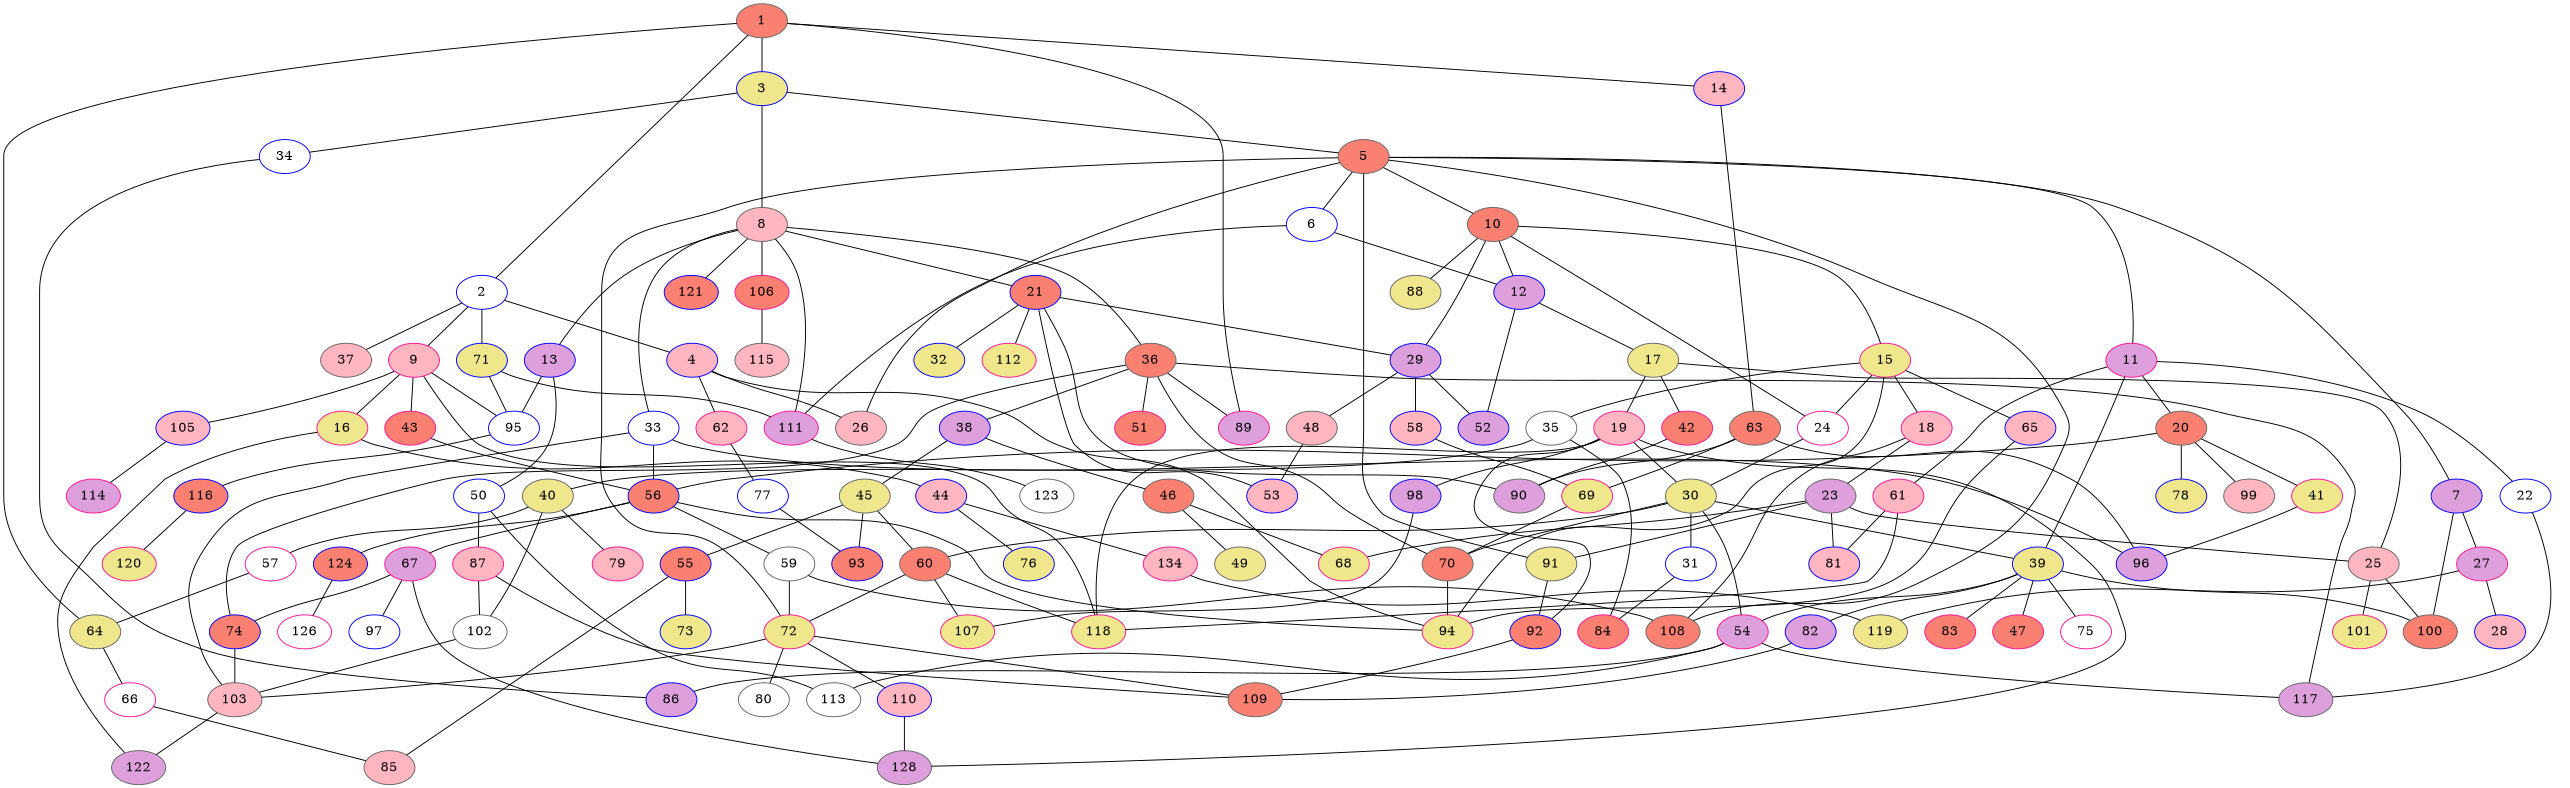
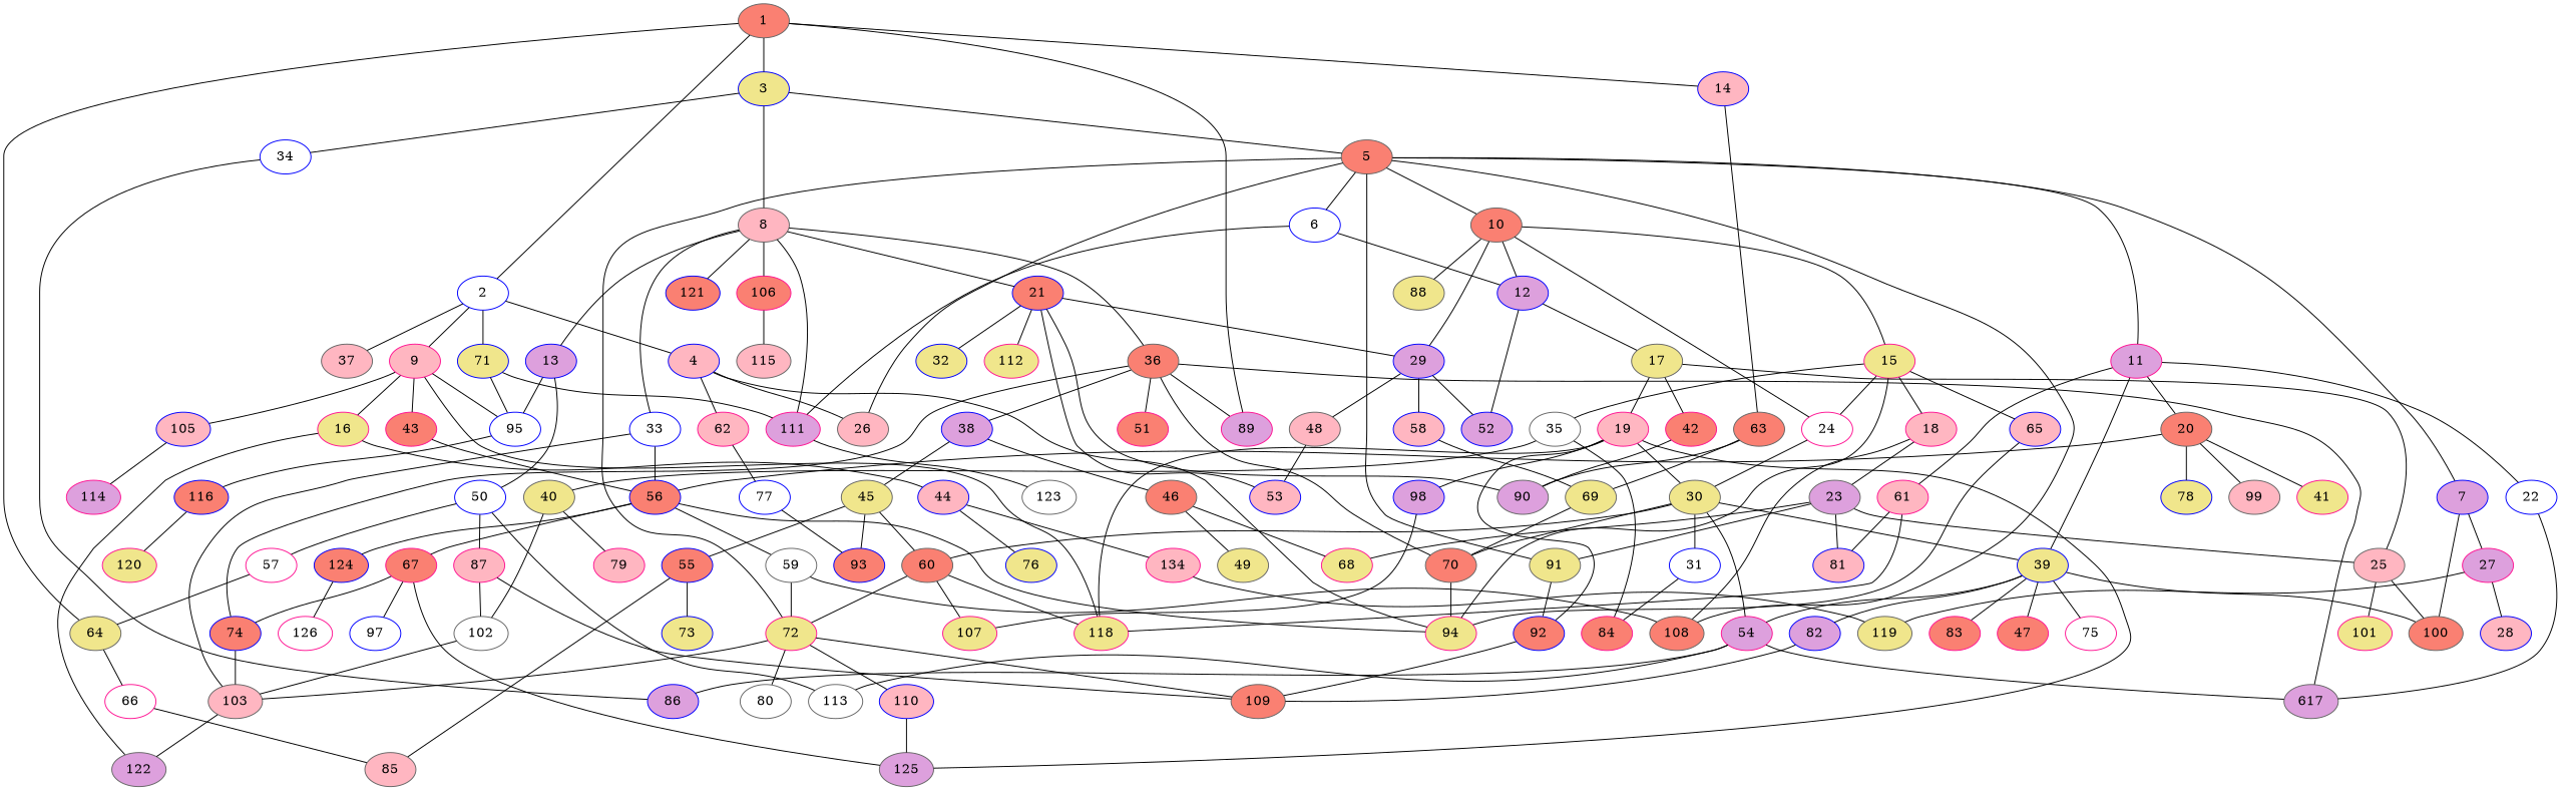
  graph {
    node [color=blue fillcolor=salmon style=filled]
    1 [color=gray40]
    2 [fillcolor=white]
    3 [fillcolor=khaki]
    14 [fillcolor=lightpink]
    64 [color=gray40 fillcolor=khaki]
    89 [color=deeppink fillcolor=plum]
    4 [fillcolor=lightpink]
    9 [color=deeppink fillcolor=lightpink]
    37 [color=gray40 fillcolor=lightpink]
    71 [fillcolor=khaki]
    5 [color=gray40]
    8 [color=gray40 fillcolor=lightpink]
    34 [fillcolor=white]
    63 [color=gray40]
    66 [color=deeppink fillcolor=white]
    26 [color=gray40 fillcolor=lightpink]
    62 [color=deeppink fillcolor=lightpink]
    94 [color=deeppink fillcolor=khaki]
    16 [color=deeppink fillcolor=khaki]
    43 [color=deeppink]
    95 [fillcolor=white]
    105 [fillcolor=lightpink]
    118 [color=deeppink fillcolor=khaki]
    111 [color=deeppink fillcolor=plum]
    6 [fillcolor=white]
    7 [fillcolor=plum]
    10 [color=gray40]
    11 [color=deeppink fillcolor=plum]
    72 [color=deeppink fillcolor=khaki]
    91 [color=gray40 fillcolor=khaki]
    108 [color=gray40]
    13 [fillcolor=plum]
    21
    33 [fillcolor=white]
    36 [color=gray40]
    106 [color=deeppink]
    121
    86 [fillcolor=plum]
    77 [fillcolor=white]
    12 [fillcolor=plum]
    27 [color=deeppink fillcolor=plum]
    100 [color=gray40]
    15 [color=deeppink fillcolor=khaki]
    24 [color=deeppink fillcolor=white]
    29 [fillcolor=plum]
    88 [color=gray40 fillcolor=khaki]
    20 [color=gray40]
    22 [fillcolor=white]
    39 [fillcolor=khaki]
    61 [color=deeppink fillcolor=lightpink]
    103 [color=gray40 fillcolor=lightpink]
    80 [color=gray40 fillcolor=white]
    109 [color=gray40]
    110 [fillcolor=lightpink]
    92
    17 [color=gray40 fillcolor=khaki]
    52 [fillcolor=plum]
    123 [color=gray40 fillcolor=white]
    28 [fillcolor=lightpink]
    119 [color=gray40 fillcolor=khaki]
    50 [fillcolor=white]
    32 [fillcolor=khaki]
    53 [fillcolor=lightpink]
    90 [color=gray40 fillcolor=plum]
    112 [color=deeppink fillcolor=khaki]
    56
-   96 [fillcolor=plum]
-   117 [color=gray40 fillcolor=plum]
+   117 [color=gray40 fillcolor=plum label=617]
    70 [color=gray40]
    38 [fillcolor=plum]
    51 [color=deeppink]
    74
    115 [color=gray40 fillcolor=lightpink]
    44 [fillcolor=lightpink]
    122 [color=gray40 fillcolor=plum]
    116
    114 [color=deeppink fillcolor=plum]
    18 [color=deeppink fillcolor=lightpink]
    35 [color=gray40 fillcolor=white]
    65 [fillcolor=lightpink]
    30 [color=gray40 fillcolor=khaki]
    48 [color=gray40 fillcolor=lightpink]
    58 [fillcolor=lightpink]
    41 [color=deeppink fillcolor=khaki]
    78 [fillcolor=khaki]
    99 [color=gray40 fillcolor=lightpink]
    54 [color=deeppink fillcolor=plum]
    47 [color=deeppink]
    75 [color=deeppink fillcolor=white]
    82 [fillcolor=plum]
    83 [color=deeppink]
    81 [fillcolor=lightpink]
    19 [color=deeppink fillcolor=lightpink]
    25 [color=gray40 fillcolor=lightpink]
    42 [color=deeppink]
    87 [color=deeppink fillcolor=lightpink]
    113 [color=gray40 fillcolor=white]
-   69 [color=deeppink fillcolor=khaki]
+   69 [color=gray40 fillcolor=khaki]
    23 [color=gray40 fillcolor=plum]
    84 [color=deeppink]
    40 [color=gray40 fillcolor=khaki]
    76 [fillcolor=khaki]
    n103 [color=deeppink fillcolor=lightpink label=134]
    98 [fillcolor=plum]
-   125 [color=gray40 fillcolor=plum label=128]
+   125 [color=gray40 fillcolor=plum]
    101 [color=deeppink fillcolor=khaki]
    68 [color=deeppink fillcolor=khaki]
    31 [fillcolor=white]
    60 [color=gray40]
    107 [color=deeppink fillcolor=khaki]
    59 [color=gray40 fillcolor=white]
-   67 [color=deeppink fillcolor=plum]
+   67 [color=deeppink]
    124
    57 [color=deeppink fillcolor=white]
    79 [color=deeppink fillcolor=lightpink]
    102 [color=gray40 fillcolor=white]
    45 [color=gray40 fillcolor=khaki]
    46 [color=gray40]
    55
    93
    49 [color=gray40 fillcolor=khaki]
    73 [fillcolor=khaki]
    85 [color=gray40 fillcolor=lightpink]
    97 [fillcolor=white]
    126 [color=deeppink fillcolor=white]
    120 [color=deeppink fillcolor=khaki]
    1 -- 2
    1 -- 3
    1 -- 14
    1 -- 64
    1 -- 89
    2 -- 4
    2 -- 9
    2 -- 37
    2 -- 71
    3 -- 5
    3 -- 8
    3 -- 34
    14 -- 63
    64 -- 66
    4 -- 26
    4 -- 62
    4 -- 94
    9 -- 16
    9 -- 43
    9 -- 95
    9 -- 105
    9 -- 118
    71 -- 95
    71 -- 111
    5 -- 26
    5 -- 6
    5 -- 7
    5 -- 10
    5 -- 11
    5 -- 72
    5 -- 91
    5 -- 108
    8 -- 111
    8 -- 13
    8 -- 21
    8 -- 33
    8 -- 36
    8 -- 106
    8 -- 121
    34 -- 86
    63 -- 90
-   63 -- 96
    63 -- 69
    66 -- 85
    62 -- 77
    16 -- 44
    16 -- 122
    43 -- 56
    95 -- 116
    105 -- 114
    111 -- 123
    6 -- 111
    6 -- 12
    7 -- 27
    7 -- 100
    10 -- 12
    10 -- 15
    10 -- 24
    10 -- 29
    10 -- 88
    11 -- 20
    11 -- 22
    11 -- 39
    11 -- 61
    72 -- 103
    72 -- 80
    72 -- 109
    72 -- 110
    91 -- 92
    13 -- 95
    13 -- 50
    21 -- 29
    21 -- 32
    21 -- 53
    21 -- 90
    21 -- 112
    33 -- 103
    33 -- 56
-   33 -- 96
    36 -- 89
    36 -- 117
    36 -- 70
    36 -- 38
    36 -- 51
    36 -- 74
    106 -- 115
    77 -- 93
    12 -- 17
    12 -- 52
    27 -- 28
    27 -- 119
    15 -- 94
    15 -- 24
    15 -- 18
    15 -- 35
    15 -- 65
    24 -- 30
    29 -- 52
    29 -- 48
    29 -- 58
    20 -- 56
    20 -- 41
    20 -- 78
    20 -- 99
    22 -- 117
    39 -- 100
    39 -- 54
    39 -- 47
    39 -- 75
    39 -- 82
    39 -- 83
    61 -- 118
    61 -- 81
    103 -- 122
    110 -- 125
    92 -- 109
    17 -- 19
    17 -- 25
    17 -- 42
    50 -- 87
    50 -- 113
    56 -- 94
    56 -- 59
    56 -- 67
    56 -- 124
    70 -- 94
    38 -- 45
    38 -- 46
    74 -- 103
    44 -- 76
    44 -- n103
    116 -- 120
    18 -- 108
    18 -- 23
    35 -- 84
    35 -- 40
    65 -- 94
    30 -- 39
    30 -- 70
    30 -- 54
    30 -- 31
    30 -- 60
    48 -- 53
    58 -- 69
-   41 -- 96
    54 -- 86
    54 -- 117
    54 -- 113
    82 -- 109
    19 -- 118
    19 -- 92
    19 -- 30
    19 -- 98
    19 -- 125
    25 -- 100
    25 -- 101
    42 -- 90
    87 -- 109
    87 -- 102
    69 -- 70
    23 -- 91
    23 -- 81
    23 -- 25
    23 -- 68
-   40 -- 57
+   50 -- 57
    40 -- 79
    40 -- 102
    n103 -- 119
    98 -- 107
    31 -- 84
    60 -- 118
    60 -- 72
    60 -- 107
    59 -- 72
    59 -- 108
    67 -- 74
    67 -- 125
    67 -- 97
    124 -- 126
    57 -- 64
    102 -- 103
    45 -- 60
    45 -- 55
    45 -- 93
    46 -- 68
    46 -- 49
    55 -- 73
    55 -- 85
  }
